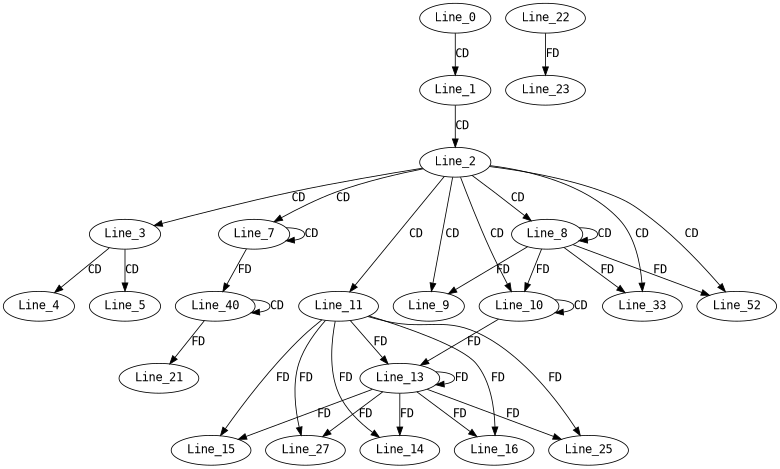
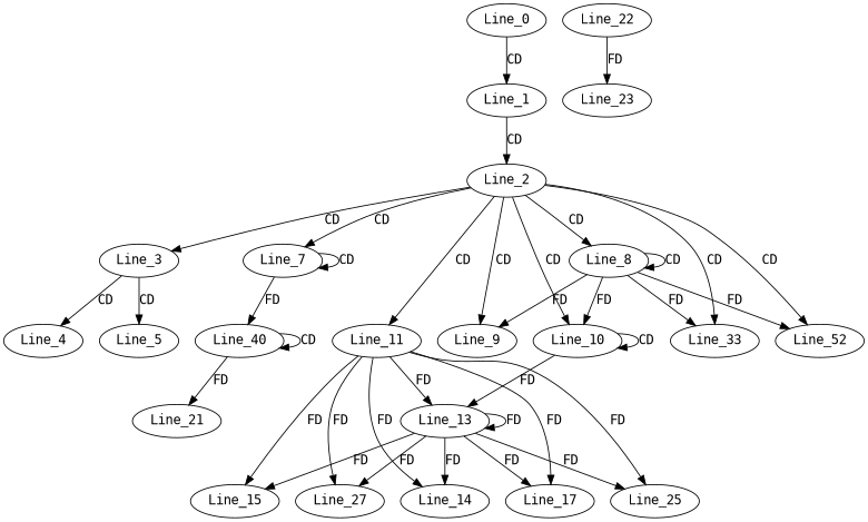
  digraph {
    fontname="DejaVu Sans Mono"
    node [fontname="DejaVu Sans Mono"]
    edge [fontname="DejaVu Sans Mono"]
    Line_0
    Line_1
    Line_2
    Line_3
    Line_7
    Line_8
    Line_9
    Line_10
    Line_11
    n10 [label=Line_52]
    Line_33
    Line_4
    Line_5
    n14 [label=Line_40]
    Line_13
    Line_14
    Line_15
-   Line_16
+   Line_16 [label=Line_17]
    Line_25
    Line_27
    Line_21
    Line_22
    Line_23
    Line_0 -> Line_1 [label=CD]
    Line_1 -> Line_2 [label=CD]
    Line_2 -> Line_3 [label=CD]
    Line_2 -> Line_7 [label=CD]
    Line_2 -> Line_8 [label=CD]
    Line_2 -> Line_9 [label=CD]
    Line_2 -> Line_10 [label=CD]
    Line_2 -> Line_11 [label=CD]
    Line_2 -> n10 [label=CD]
    Line_2 -> Line_33 [label=CD]
    Line_3 -> Line_4 [label=CD]
    Line_3 -> Line_5 [label=CD]
    Line_7 -> Line_7 [label=CD]
    Line_7 -> n14 [label=FD]
    Line_8 -> Line_8 [label=CD]
    Line_8 -> Line_9 [label=FD]
    Line_8 -> Line_10 [label=FD]
    Line_8 -> n10 [label=FD]
    Line_8 -> Line_33 [label=FD]
    Line_10 -> Line_10 [label=CD]
    Line_10 -> Line_13 [label=FD]
    Line_11 -> Line_13 [label=FD]
    Line_11 -> Line_14 [label=FD]
    Line_11 -> Line_15 [label=FD]
    Line_11 -> Line_16 [label=FD]
    Line_11 -> Line_25 [label=FD]
    Line_11 -> Line_27 [label=FD]
    n14 -> n14 [label=CD]
    n14 -> Line_21 [label=FD]
    Line_13 -> Line_13 [label=FD]
    Line_13 -> Line_14 [label=FD]
    Line_13 -> Line_15 [label=FD]
    Line_13 -> Line_16 [label=FD]
    Line_13 -> Line_25 [label=FD]
    Line_13 -> Line_27 [label=FD]
    Line_22 -> Line_23 [label=FD]
  }
